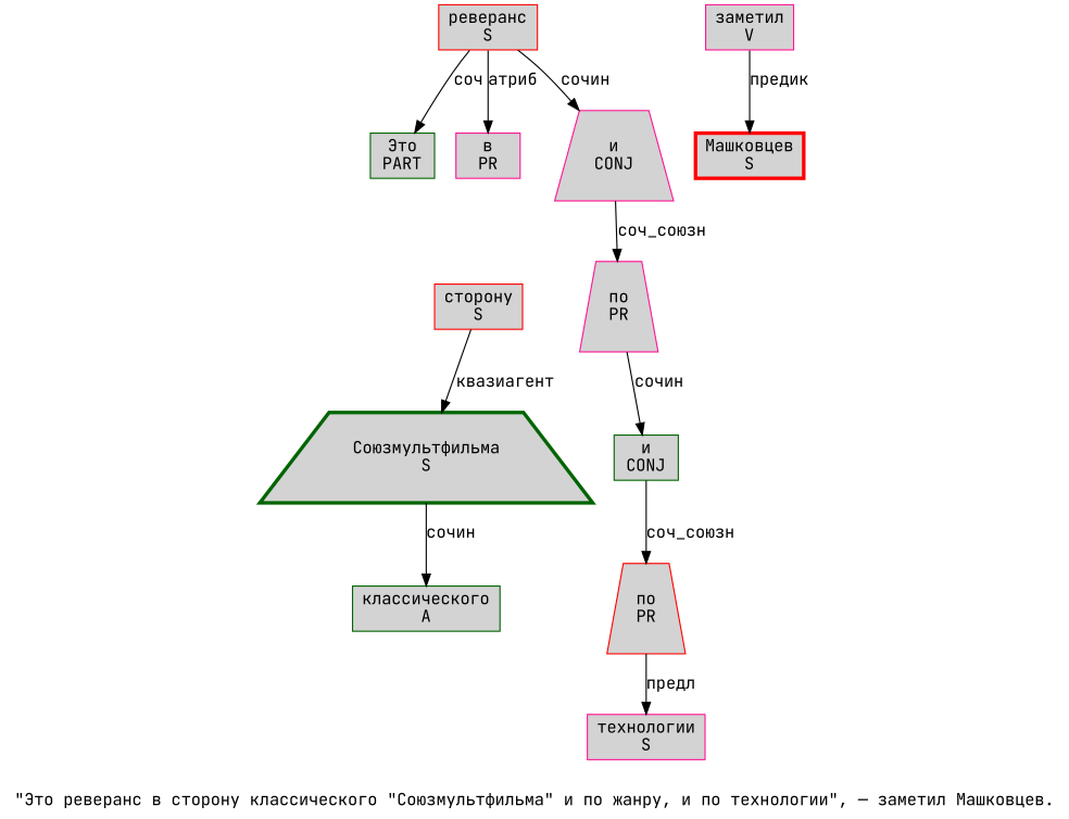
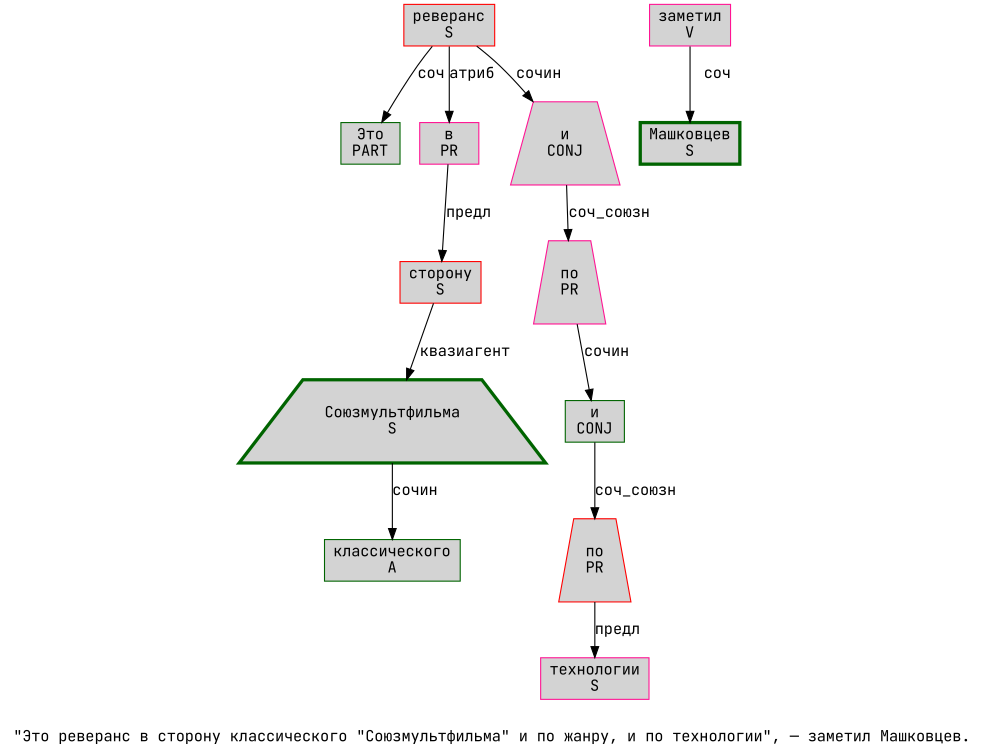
  digraph {
    fontname="JetBrains Mono"
    label="\"Это реверанс в сторону классического \"Союзмультфильма\" и по жанру, и по технологии\", — заметил Машковцев."
    node [color=darkgreen fillcolor=lightgray fontname="JetBrains Mono" penwidth=1 shape=box style=filled]
    edge [fontname="JetBrains Mono"]
    n1 [label="Это\nPART"]
    n2 [color=red label="реверанс\nS"]
    n3 [color=deeppink label="в\nPR"]
    n4 [color=deeppink label="и\nCONJ" shape=trapezium]
    n5 [color=red label="сторону\nS"]
    n6 [color=deeppink label="по\nPR" shape=trapezium]
    n7 [color=deeppink label="заметил\nV"]
-   n8 [color=red label="Машковцев\nS" penwidth=3]
+   n8 [label="Машковцев\nS" penwidth=3]
    n9 [label="Союзмультфильма\nS" penwidth=3 shape=trapezium]
    n10 [label="классического\nA"]
    n11 [label="и\nCONJ"]
    n12 [color=red label="по\nPR" shape=trapezium]
    n13 [color=deeppink label="технологии\nS"]
    n2 -> n1 [label="соч"]
    n2 -> n3 [label="атриб"]
    n2 -> n4 [label="сочин"]
+   n3 -> n5 [label="предл"]
    n4 -> n6 [label="соч_союзн"]
    n5 -> n9 [label="квазиагент"]
    n6 -> n11 [label="сочин"]
-   n7 -> n8 [label="предик"]
+   n7 -> n8 [label="соч"]
    n9 -> n10 [label="сочин"]
    n11 -> n12 [label="соч_союзн"]
    n12 -> n13 [label="предл"]
  }
